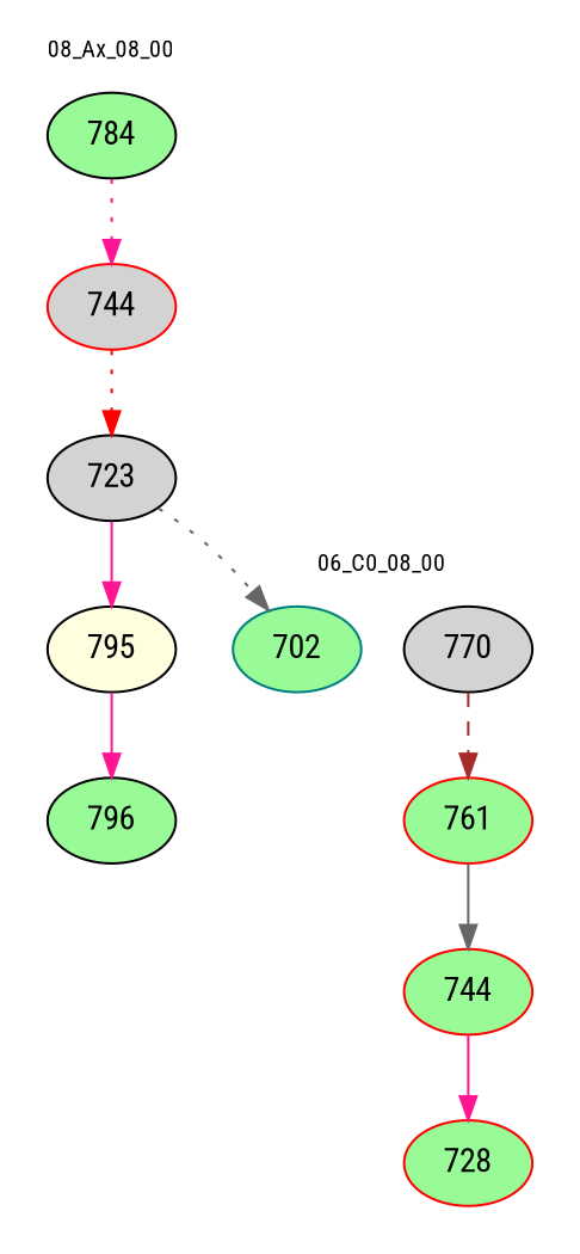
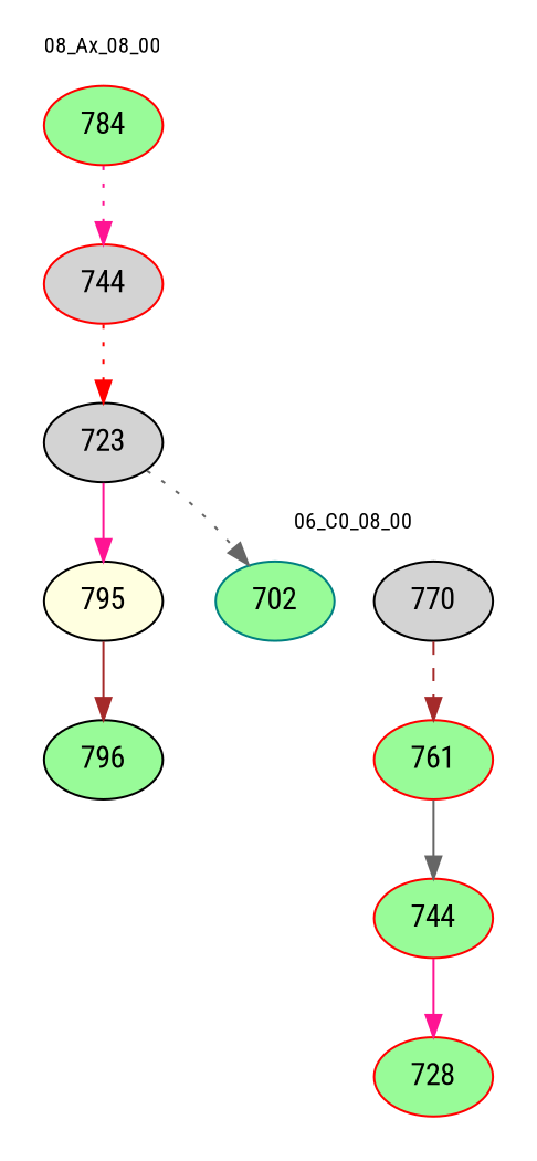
  digraph {
    fontname="Roboto Condensed"
    node [color=black fillcolor=palegreen fontname="Roboto Condensed" style=filled]
    edge [color=deeppink fontname="Roboto Condensed" style=solid]
-   n1 [label=784]
+   n1 [color=red label=784]
    n2 [color=red fillcolor=lightgrey label=744]
    n3 [fillcolor=lightgrey label=723]
    n4 [fillcolor=lightyellow label=795]
    n5 [label=796]
    n6 [fillcolor=lightgrey label=770]
    n7 [color=red label=761]
    n8 [color=red label=744]
    n9 [color=red label=728]
    n10 [color=teal label=702]
    subgraph cluster_1 {
      color=white
      fontsize=10
      label="08_Ax_08_00"
      n1
      n2
      n3
      n4
      n5
    }
    subgraph cluster_2 {
      color=white
      fontsize=10
      label="06_C0_08_00"
      n6
      n7
      n8
      n9
      n10
    }
    n1 -> n2 [style=dotted]
    n2 -> n3 [color=red style=dotted]
    n3 -> n4
    n3 -> n10 [color=gray40 style=dotted]
-   n4 -> n5
+   n4 -> n5 [color=brown]
    n6 -> n7 [color=brown style=dashed]
    n7 -> n8 [color=gray40]
    n8 -> n9
  }
